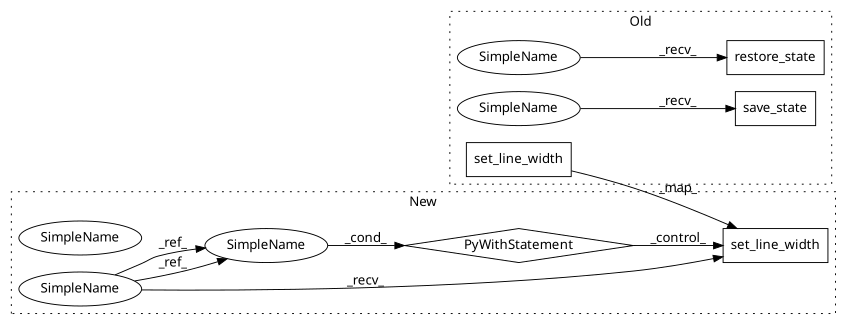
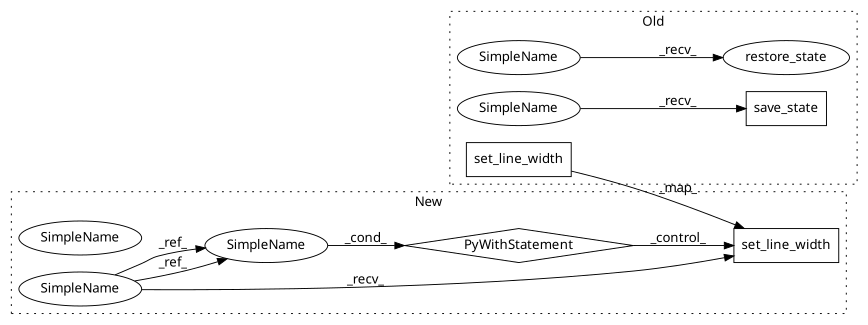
  digraph {
    rankdir=LR
    fontname="Noto Sans"
    node [a=42 l=2 s=4906 shape=ellipse fontname="Noto Sans"]
    edge [fontname="Noto Sans"]
    n1 [a=32 l="15,1" label=set_line_width s="4910,4947" shape=box]
    n2 [a=32 l=12 label=save_state s=4839 shape=box]
-   n3 [a=32 l=15 label=restore_state s=5391 shape=box]
+   n3 [a=32 l=15 label=restore_state s=5391]
    n4 [label=SimpleName s=5388]
    n5 [label=SimpleName s=4836]
    n6 [a=32 l="15,1" label=set_line_width s="4973,5010" shape=box]
    n7 [label=SimpleName]
    n8 [a=104 l="10,2" label=PyWithStatement s="4896,4908" shape=diamond]
    n9 [label=SimpleName s=4822]
    n10 [label=SimpleName]
    subgraph cluster_1 {
      label=Old
      style=dotted
      n1
      n2
      n3
      n4
      n5
    }
    subgraph cluster_2 {
      label=New
      style=dotted
      n6
      n7
      n8
      n9
      n10
    }
    n1 -> n6 [label=_map_]
    n4 -> n3 [label=_recv_]
    n5 -> n2 [label=_recv_]
    n8 -> n6 [label=_control_]
    n9 -> n6 [label=_recv_]
    n9 -> n10 [label=_ref_]
    n9 -> n10 [label=_ref_]
    n10 -> n8 [label=_cond_]
  }
